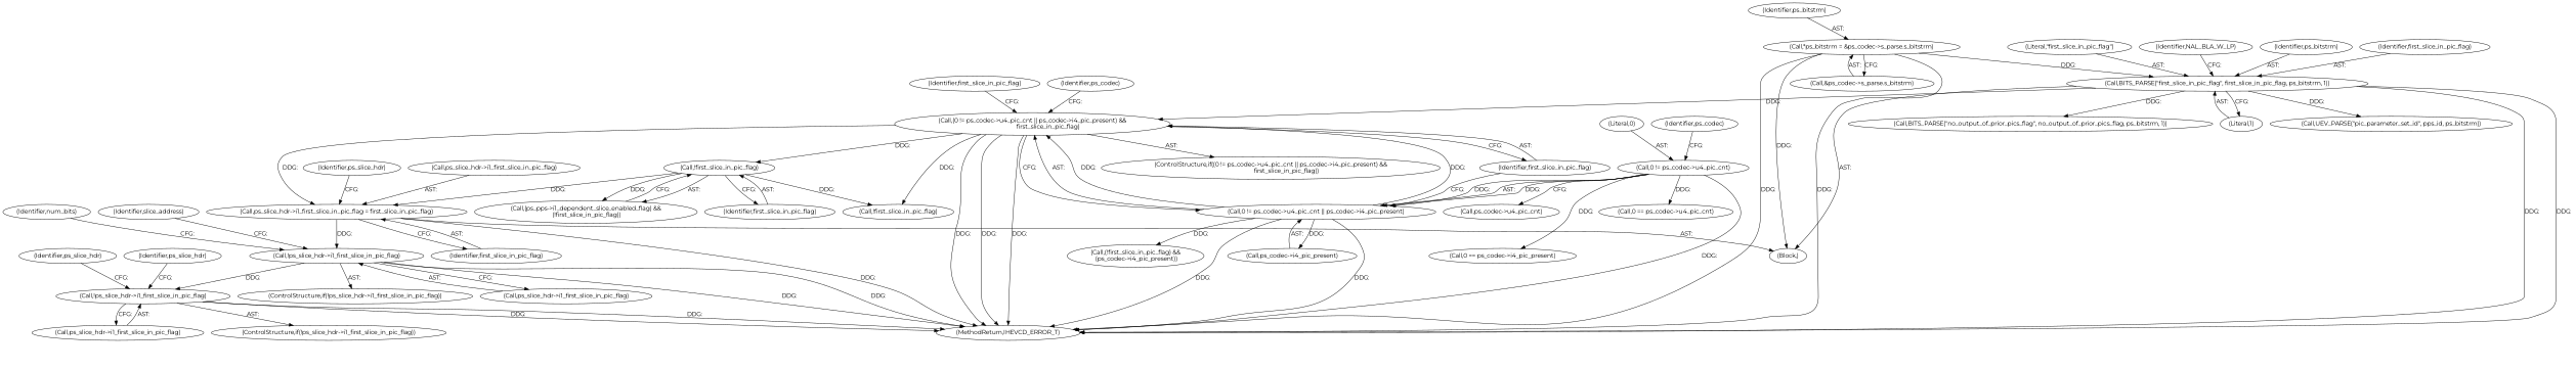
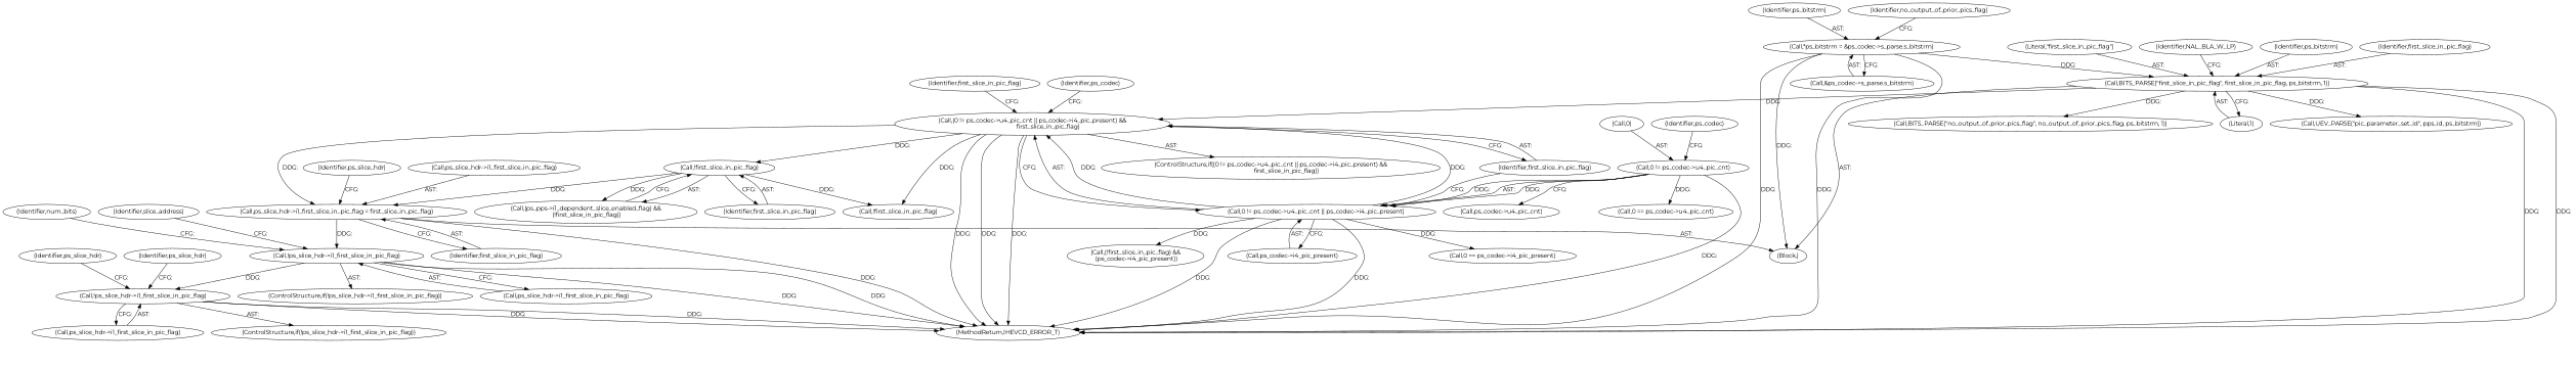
  digraph {
    fontname=Montserrat
    node [fontname=Montserrat]
    edge [fontname=Montserrat]
    n1 [label="(Call,!ps_slice_hdr->i1_first_slice_in_pic_flag)"]
    n2 [label="(Call,!ps_slice_hdr->i1_first_slice_in_pic_flag)"]
    n3 [label="(MethodReturn,IHEVCD_ERROR_T)"]
    n4 [label="(ControlStructure,if(!ps_slice_hdr->i1_first_slice_in_pic_flag))"]
    n5 [label="(Call,ps_slice_hdr->i1_first_slice_in_pic_flag)"]
    n6 [label="(Call,ps_slice_hdr->i1_first_slice_in_pic_flag)"]
    n7 [label="(ControlStructure,if(!ps_slice_hdr->i1_first_slice_in_pic_flag))"]
    n8 [label="(Call,ps_slice_hdr->i1_first_slice_in_pic_flag = first_slice_in_pic_flag)"]
    n9 [label="(Identifier,first_slice_in_pic_flag)"]
    n10 [label="(Block,)"]
    n11 [label="(Call,(0 != ps_codec->u4_pic_cnt || ps_codec->i4_pic_present) &&\n                    first_slice_in_pic_flag)"]
    n12 [label="(Call,0 != ps_codec->u4_pic_cnt || ps_codec->i4_pic_present)"]
    n13 [label="(Call,!first_slice_in_pic_flag)"]
    n14 [label="(Identifier,first_slice_in_pic_flag)"]
    n15 [label="(ControlStructure,if((0 != ps_codec->u4_pic_cnt || ps_codec->i4_pic_present) &&\n                    first_slice_in_pic_flag))"]
    n16 [label="(Call,!first_slice_in_pic_flag)"]
    n17 [label="(Call,(!first_slice_in_pic_flag) &&\n (ps_codec->i4_pic_present))"]
    n18 [label="(Call,0 == ps_codec->i4_pic_present)"]
    n19 [label="(Call,ps_codec->i4_pic_present)"]
    n20 [label="(Identifier,first_slice_in_pic_flag)"]
    n21 [label="(Call,(ps_pps->i1_dependent_slice_enabled_flag) &&\n (!first_slice_in_pic_flag))"]
    n22 [label="(Call,0 != ps_codec->u4_pic_cnt)"]
    n23 [label="(Call,0 == ps_codec->u4_pic_cnt)"]
    n24 [label="(Call,ps_codec->u4_pic_cnt)"]
    n25 [label="(Call,BITS_PARSE(\"first_slice_in_pic_flag\", first_slice_in_pic_flag, ps_bitstrm, 1))"]
    n26 [label="(Call,BITS_PARSE(\"no_output_of_prior_pics_flag\", no_output_of_prior_pics_flag, ps_bitstrm, 1))"]
    n27 [label="(Literal,1)"]
    n28 [label="(Call,UEV_PARSE(\"pic_parameter_set_id\", pps_id, ps_bitstrm))"]
    n29 [label="(Call,*ps_bitstrm = &ps_codec->s_parse.s_bitstrm)"]
    n30 [label="(Call,&ps_codec->s_parse.s_bitstrm)"]
    n31 [label="(Identifier,ps_slice_hdr)"]
    n32 [label="(Identifier,NAL_BLA_W_LP)"]
    n33 [label="(Identifier,ps_codec)"]
-   n34 [label="(Literal,0)"]
+   n34 [label="(Call,0)"]
    n35 [label="(Identifier,first_slice_in_pic_flag)"]
    n36 [label="(Identifier,ps_bitstrm)"]
    n37 [label="(Identifier,ps_codec)"]
    n38 [label="(Identifier,num_bits)"]
    n39 [label="(Identifier,first_slice_in_pic_flag)"]
    n40 [label="(Identifier,ps_slice_hdr)"]
    n41 [label="(Identifier,slice_address)"]
    n42 [label="(Identifier,ps_bitstrm)"]
    n43 [label="(Literal,\"first_slice_in_pic_flag\")"]
+   n44 [label="(Identifier,no_output_of_prior_pics_flag)"]
    n45 [label="(Call,ps_slice_hdr->i1_first_slice_in_pic_flag)"]
    n46 [label="(Identifier,ps_slice_hdr)"]
    n1 -> n2 [label="DDG: "]
    n1 -> n3 [label="DDG: "]
    n1 -> n3 [label="DDG: "]
    n1 -> n4 [label="AST: "]
    n1 -> n5 [label="CFG: "]
    n2 -> n3 [label="DDG: "]
    n2 -> n3 [label="DDG: "]
    n2 -> n6 [label="CFG: "]
    n2 -> n7 [label="AST: "]
    n5 -> n1 [label="AST: "]
    n6 -> n2 [label="AST: "]
    n8 -> n1 [label="DDG: "]
    n8 -> n3 [label="DDG: "]
    n8 -> n9 [label="CFG: "]
    n8 -> n10 [label="AST: "]
    n9 -> n8 [label="AST: "]
    n11 -> n3 [label="DDG: "]
    n11 -> n3 [label="DDG: "]
    n11 -> n3 [label="DDG: "]
    n11 -> n8 [label="DDG: "]
    n11 -> n12 [label="CFG: "]
    n11 -> n13 [label="DDG: "]
    n11 -> n14 [label="CFG: "]
    n11 -> n15 [label="AST: "]
    n11 -> n16 [label="DDG: "]
    n12 -> n3 [label="DDG: "]
    n12 -> n3 [label="DDG: "]
    n12 -> n11 [label="AST: "]
    n12 -> n11 [label="DDG: "]
    n12 -> n11 [label="DDG: "]
    n12 -> n17 [label="DDG: "]
-   n22 -> n18 [label="DDG: "]
-   n12 -> n19 [label="DDG: "]
+   n12 -> n18 [label="DDG: "]
+   n12 -> n19 [label="CFG: "]
    n13 -> n8 [label="DDG: "]
    n13 -> n16 [label="DDG: "]
    n13 -> n20 [label="CFG: "]
    n13 -> n21 [label="AST: "]
    n13 -> n21 [label="DDG: "]
    n14 -> n11 [label="AST: "]
    n14 -> n12 [label="CFG: "]
    n19 -> n12 [label="AST: "]
    n20 -> n13 [label="AST: "]
    n21 -> n13 [label="CFG: "]
    n22 -> n3 [label="DDG: "]
    n22 -> n12 [label="AST: "]
    n22 -> n12 [label="DDG: "]
    n22 -> n12 [label="DDG: "]
    n22 -> n23 [label="DDG: "]
    n22 -> n24 [label="CFG: "]
    n25 -> n3 [label="DDG: "]
    n25 -> n3 [label="DDG: "]
    n25 -> n10 [label="AST: "]
    n25 -> n11 [label="DDG: "]
    n25 -> n26 [label="DDG: "]
    n25 -> n27 [label="CFG: "]
    n25 -> n28 [label="DDG: "]
    n27 -> n25 [label="AST: "]
    n29 -> n3 [label="DDG: "]
    n29 -> n3 [label="DDG: "]
    n29 -> n10 [label="DDG: "]
    n29 -> n25 [label="DDG: "]
    n29 -> n30 [label="CFG: "]
    n30 -> n29 [label="AST: "]
    n31 -> n2 [label="CFG: "]
    n32 -> n25 [label="CFG: "]
    n33 -> n11 [label="CFG: "]
    n34 -> n22 [label="AST: "]
    n35 -> n11 [label="CFG: "]
    n36 -> n25 [label="AST: "]
    n37 -> n22 [label="CFG: "]
    n38 -> n1 [label="CFG: "]
    n39 -> n25 [label="AST: "]
    n40 -> n2 [label="CFG: "]
    n41 -> n1 [label="CFG: "]
    n42 -> n29 [label="AST: "]
    n43 -> n25 [label="AST: "]
+   n44 -> n29 [label="CFG: "]
    n45 -> n8 [label="AST: "]
    n46 -> n8 [label="CFG: "]
  }
